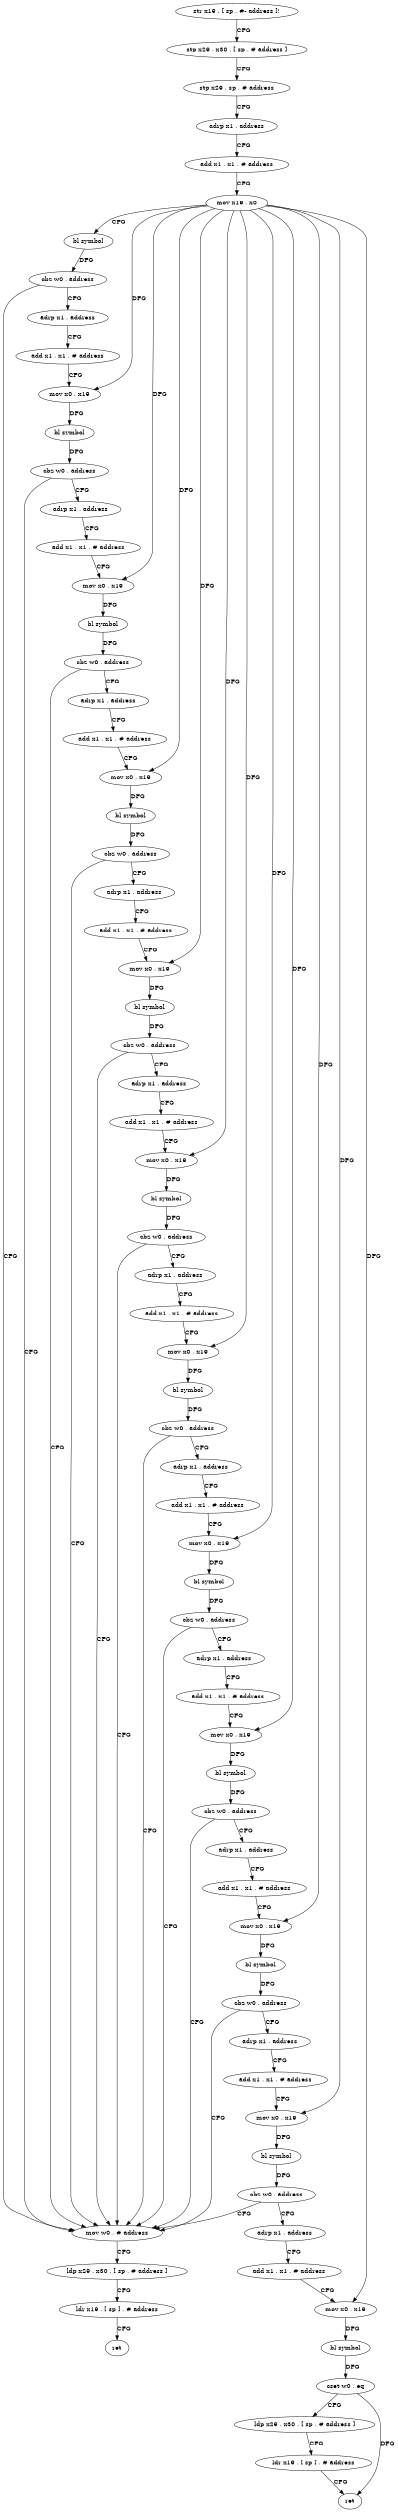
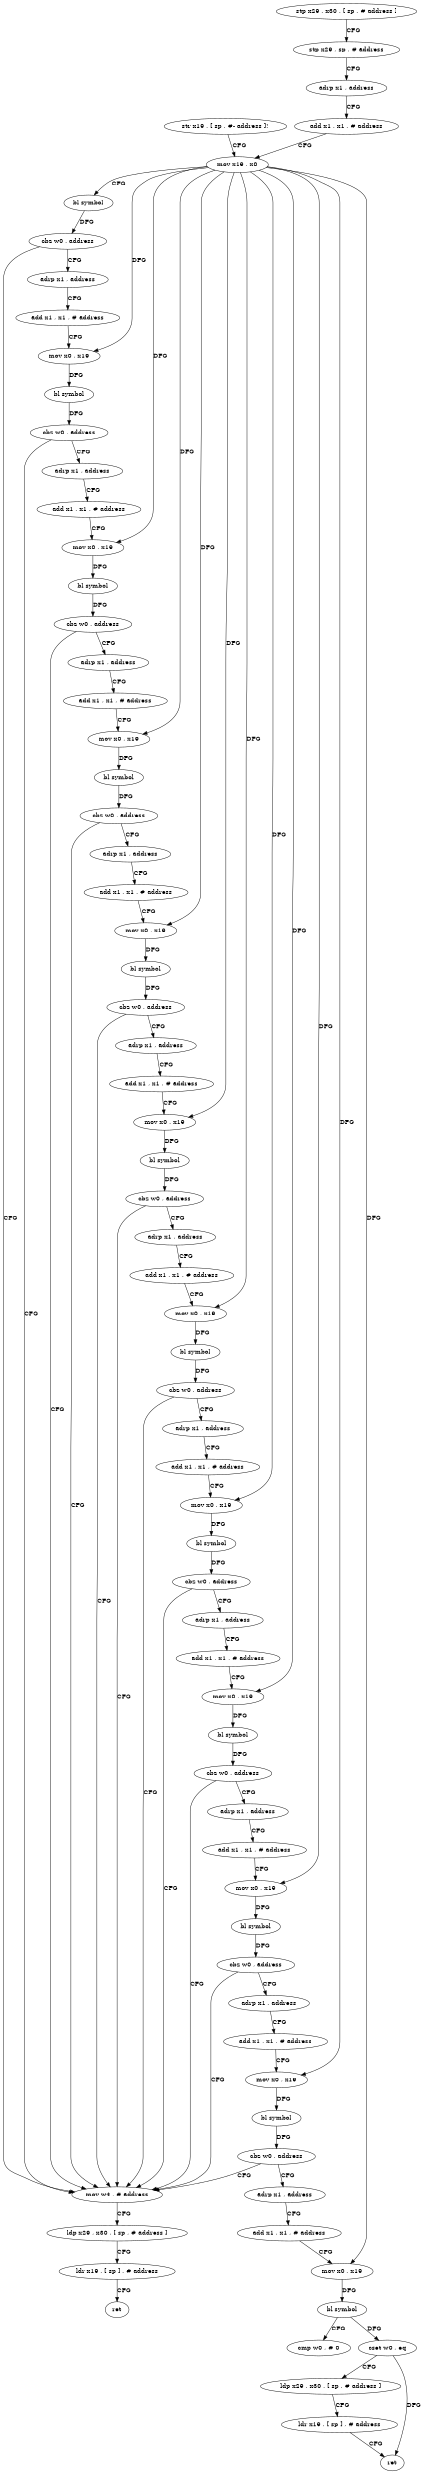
  digraph {
    n1 [label="str x19 , [ sp , #- address ]!"]
    n2 [label="stp x29 , x30 , [ sp , # address ]"]
    n3 [label="stp x29 , sp , # address"]
    n4 [label="adrp x1 , address"]
    n5 [label="add x1 , x1 , # address"]
    n6 [label="mov x19 , x0"]
    n7 [label="bl symbol"]
    n8 [label="mov x0 , x19"]
    n9 [label="mov x0 , x19"]
    n10 [label="mov x0 , x19"]
    n11 [label="mov x0 , x19"]
    n12 [label="mov x0 , x19"]
    n13 [label="mov x0 , x19"]
    n14 [label="mov x0 , x19"]
    n15 [label="mov x0 , x19"]
    n16 [label="mov x0 , x19"]
    n17 [label="mov x0 , x19"]
    n18 [label="mov x0 , x19"]
    n19 [label="cbz w0 , address"]
    n20 [label="bl symbol"]
    n21 [label="bl symbol"]
    n22 [label="bl symbol"]
    n23 [label="bl symbol"]
    n24 [label="bl symbol"]
    n25 [label="bl symbol"]
    n26 [label="bl symbol"]
    n27 [label="bl symbol"]
    n28 [label="bl symbol"]
    n29 [label="bl symbol"]
    n30 [label="bl symbol"]
-   n31 [label="mov w0 , # address"]
+   n31 [label="mov w4 , # address"]
    n32 [label="adrp x1 , address"]
    n33 [label="ldp x29 , x30 , [ sp , # address ]"]
    n34 [label="add x1 , x1 , # address"]
    n35 [label="ldr x19 , [ sp ] , # address"]
    n36 [label=ret]
    n37 [label="cbz w0 , address"]
    n38 [label="adrp x1 , address"]
    n39 [label="add x1 , x1 , # address"]
    n40 [label="cbz w0 , address"]
    n41 [label="adrp x1 , address"]
    n42 [label="add x1 , x1 , # address"]
    n43 [label="cbz w0 , address"]
    n44 [label="adrp x1 , address"]
    n45 [label="add x1 , x1 , # address"]
    n46 [label="cbz w0 , address"]
    n47 [label="adrp x1 , address"]
    n48 [label="add x1 , x1 , # address"]
    n49 [label="cbz w0 , address"]
    n50 [label="adrp x1 , address"]
    n51 [label="add x1 , x1 , # address"]
    n52 [label="cbz w0 , address"]
    n53 [label="adrp x1 , address"]
    n54 [label="add x1 , x1 , # address"]
    n55 [label="cbz w0 , address"]
    n56 [label="adrp x1 , address"]
    n57 [label="add x1 , x1 , # address"]
    n58 [label="cbz w0 , address"]
    n59 [label="adrp x1 , address"]
    n60 [label="add x1 , x1 , # address"]
    n61 [label="cbz w0 , address"]
    n62 [label="adrp x1 , address"]
    n63 [label="add x1 , x1 , # address"]
    n64 [label="cbz w0 , address"]
    n65 [label="adrp x1 , address"]
    n66 [label="add x1 , x1 , # address"]
+   n67 [label="cmp w0 , # 0"]
    n68 [label="cset w0 , eq"]
    n69 [label="ldp x29 , x30 , [ sp , # address ]"]
    n70 [label=ret]
    n71 [label="ldr x19 , [ sp ] , # address"]
-   n1 -> n2 [label=CFG]
+   n1 -> n6 [label=CFG]
    n2 -> n3 [label=CFG]
    n3 -> n4 [label=CFG]
    n4 -> n5 [label=CFG]
    n5 -> n6 [label=CFG]
    n6 -> n7 [label=CFG]
    n6 -> n8 [label=DFG]
    n6 -> n9 [label=DFG]
    n6 -> n10 [label=DFG]
    n6 -> n11 [label=DFG]
    n6 -> n12 [label=DFG]
    n6 -> n13 [label=DFG]
    n6 -> n14 [label=DFG]
    n6 -> n15 [label=DFG]
    n6 -> n16 [label=DFG]
    n6 -> n17 [label=DFG]
    n6 -> n18 [label=DFG]
    n7 -> n19 [label=DFG]
    n8 -> n20 [label=DFG]
    n9 -> n21 [label=DFG]
    n10 -> n22 [label=DFG]
    n11 -> n23 [label=DFG]
    n12 -> n24 [label=DFG]
    n13 -> n25 [label=DFG]
    n14 -> n26 [label=DFG]
    n15 -> n27 [label=DFG]
    n16 -> n28 [label=DFG]
    n17 -> n29 [label=DFG]
    n18 -> n30 [label=DFG]
    n19 -> n31 [label=CFG]
    n19 -> n32 [label=CFG]
    n20 -> n37 [label=DFG]
    n21 -> n40 [label=DFG]
    n22 -> n43 [label=DFG]
    n23 -> n46 [label=DFG]
    n24 -> n49 [label=DFG]
    n25 -> n52 [label=DFG]
    n26 -> n55 [label=DFG]
    n27 -> n58 [label=DFG]
    n28 -> n61 [label=DFG]
    n29 -> n64 [label=DFG]
+   n30 -> n67 [label=CFG]
    n30 -> n68 [label=DFG]
    n31 -> n33 [label=CFG]
    n32 -> n34 [label=CFG]
    n33 -> n35 [label=CFG]
    n34 -> n8 [label=CFG]
    n35 -> n36 [label=CFG]
    n37 -> n31 [label=CFG]
    n37 -> n38 [label=CFG]
    n38 -> n39 [label=CFG]
    n39 -> n9 [label=CFG]
    n40 -> n31 [label=CFG]
    n40 -> n41 [label=CFG]
    n41 -> n42 [label=CFG]
    n42 -> n10 [label=CFG]
    n43 -> n31 [label=CFG]
    n43 -> n44 [label=CFG]
    n44 -> n45 [label=CFG]
    n45 -> n11 [label=CFG]
    n46 -> n31 [label=CFG]
    n46 -> n47 [label=CFG]
    n47 -> n48 [label=CFG]
    n48 -> n12 [label=CFG]
    n49 -> n31 [label=CFG]
    n49 -> n50 [label=CFG]
    n50 -> n51 [label=CFG]
    n51 -> n13 [label=CFG]
    n52 -> n31 [label=CFG]
    n52 -> n53 [label=CFG]
    n53 -> n54 [label=CFG]
    n54 -> n14 [label=CFG]
    n55 -> n31 [label=CFG]
    n55 -> n56 [label=CFG]
    n56 -> n57 [label=CFG]
    n57 -> n15 [label=CFG]
    n58 -> n31 [label=CFG]
    n58 -> n59 [label=CFG]
    n59 -> n60 [label=CFG]
    n60 -> n16 [label=CFG]
    n61 -> n31 [label=CFG]
    n61 -> n62 [label=CFG]
    n62 -> n63 [label=CFG]
    n63 -> n17 [label=CFG]
    n64 -> n31 [label=CFG]
    n64 -> n65 [label=CFG]
    n65 -> n66 [label=CFG]
    n66 -> n18 [label=CFG]
    n68 -> n69 [label=CFG]
    n68 -> n70 [label=DFG]
    n69 -> n71 [label=CFG]
    n71 -> n70 [label=CFG]
  }
